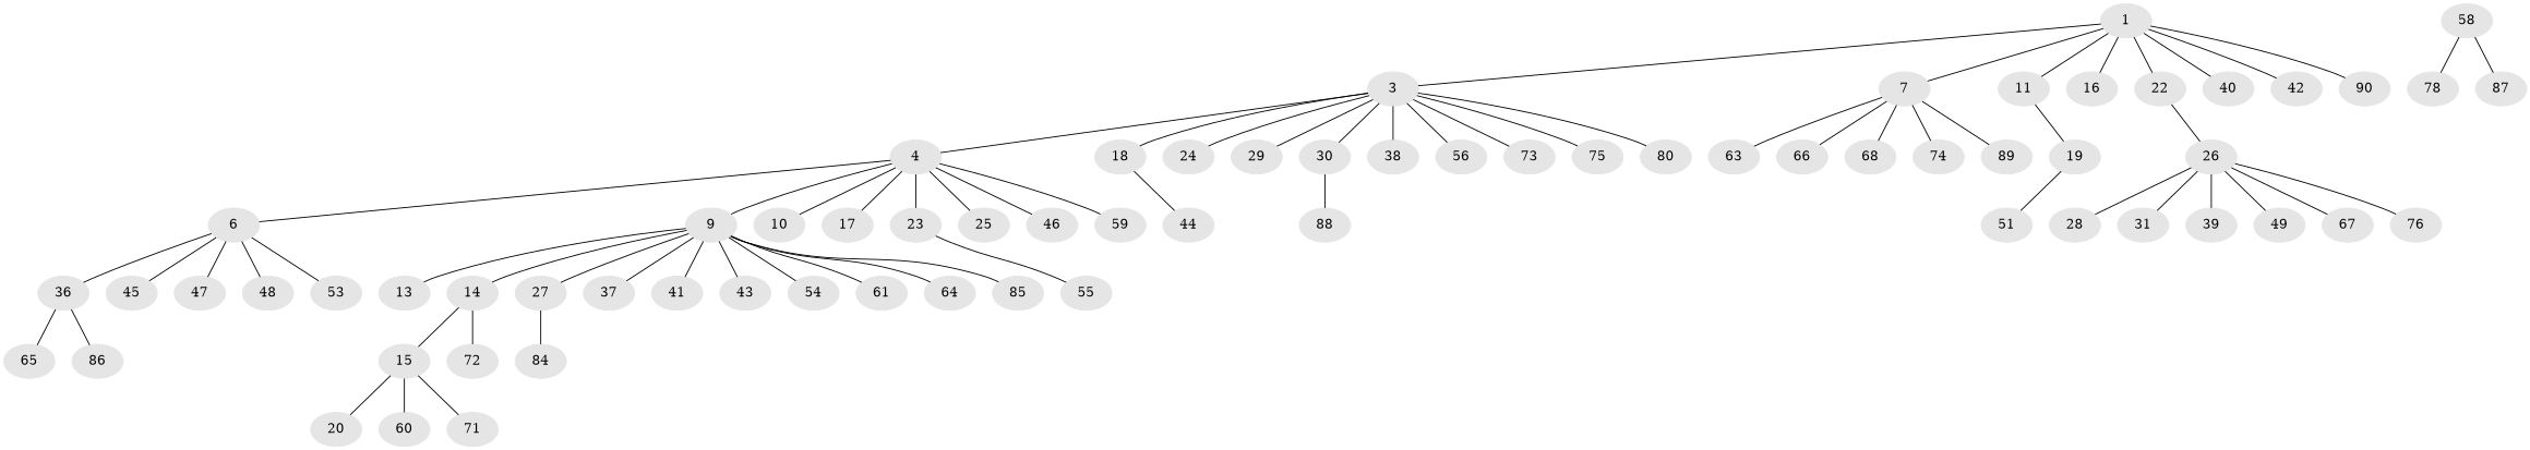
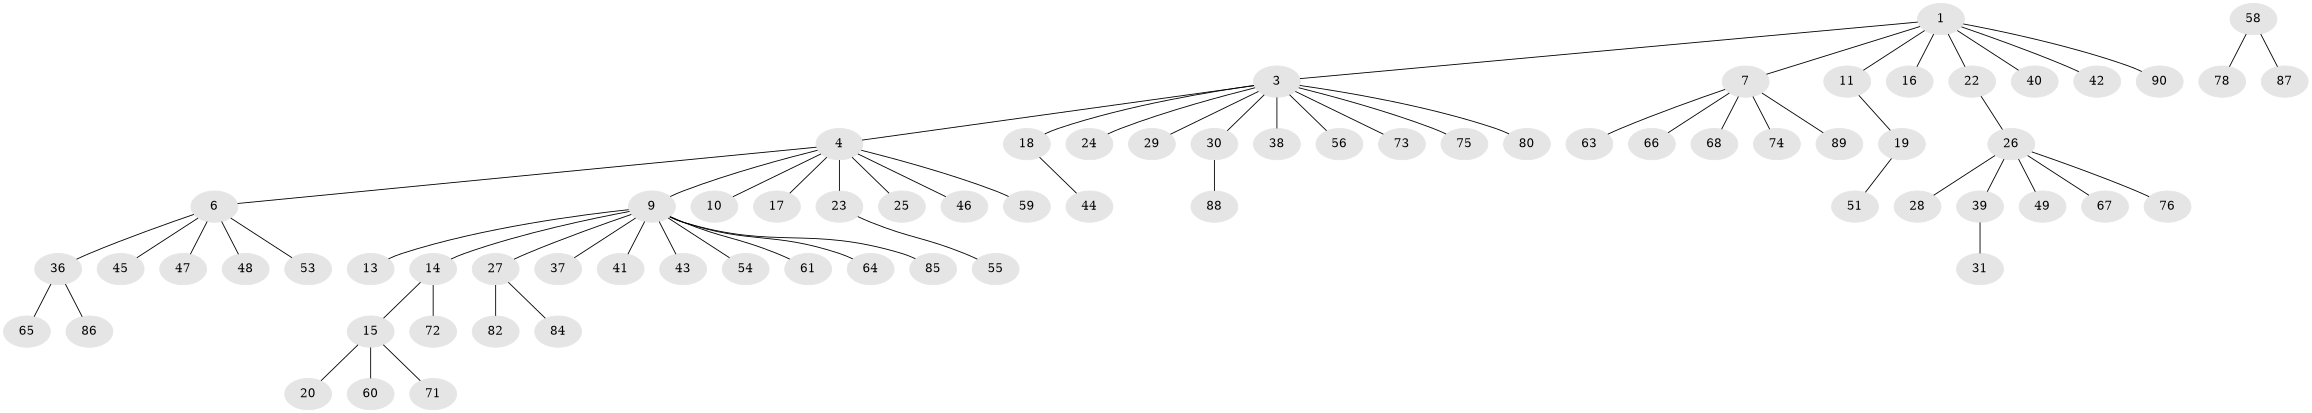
  graph {
    node [color=gray90 style=filled]
    1 [super="+2"]
    3 [super="+5"]
    7 [super="+33"]
    11
    16 [super="+62"]
    22
    40
    42
    90
    4 [super="+77"]
    18 [super="+35"]
    24
    29
    30 [super="+34"]
    38
    56 [super="+70"]
    73
    75
    80
    63
    66
    68
    74
    89
    19 [super="+79"]
    26 [super="+50"]
    6 [super="+8"]
    9 [super="+12"]
    10 [super="+57"]
    17
    23
    25
    46 [super="+81"]
    59
    44
    88
    36
    45
    47 [super="+83"]
    48
    53
    13
    14 [super="+52"]
    27 [super="+32"]
    37
    41
    43
    54
    61
    64
    85
    55
    58 [super="+69"]
    78
    87
    65
    86
    15 [super="+21"]
    72
+   82
    84
    51
    20
    60
    71
    28
    31
    39
    49
    67
    76
    1 -- 3
    1 -- 7
    1 -- 11
    1 -- 16
    1 -- 22
    1 -- 40
    1 -- 42
    1 -- 90
    3 -- 4
    3 -- 18
    3 -- 24
    3 -- 29
    3 -- 30
    3 -- 38
    3 -- 56
    3 -- 73
    3 -- 75
    3 -- 80
    7 -- 63
    7 -- 66
    7 -- 68
    7 -- 74
    7 -- 89
    11 -- 19
    22 -- 26
    4 -- 6
    4 -- 9
    4 -- 10
    4 -- 17
    4 -- 23
    4 -- 25
    4 -- 46
    4 -- 59
    18 -- 44
    30 -- 88
    19 -- 51
    26 -- 28
-   26 -- 31
+   39 -- 31
    26 -- 39
    26 -- 49
    26 -- 67
    26 -- 76
    6 -- 36
    6 -- 45
    6 -- 47
    6 -- 48
    6 -- 53
    9 -- 13
    9 -- 14
    9 -- 27
    9 -- 37
    9 -- 41
    9 -- 43
    9 -- 54
    9 -- 61
    9 -- 64
    9 -- 85
    23 -- 55
    36 -- 65
    36 -- 86
    14 -- 15
    14 -- 72
+   27 -- 82
    27 -- 84
    58 -- 78
    58 -- 87
    15 -- 20
    15 -- 60
    15 -- 71
  }
